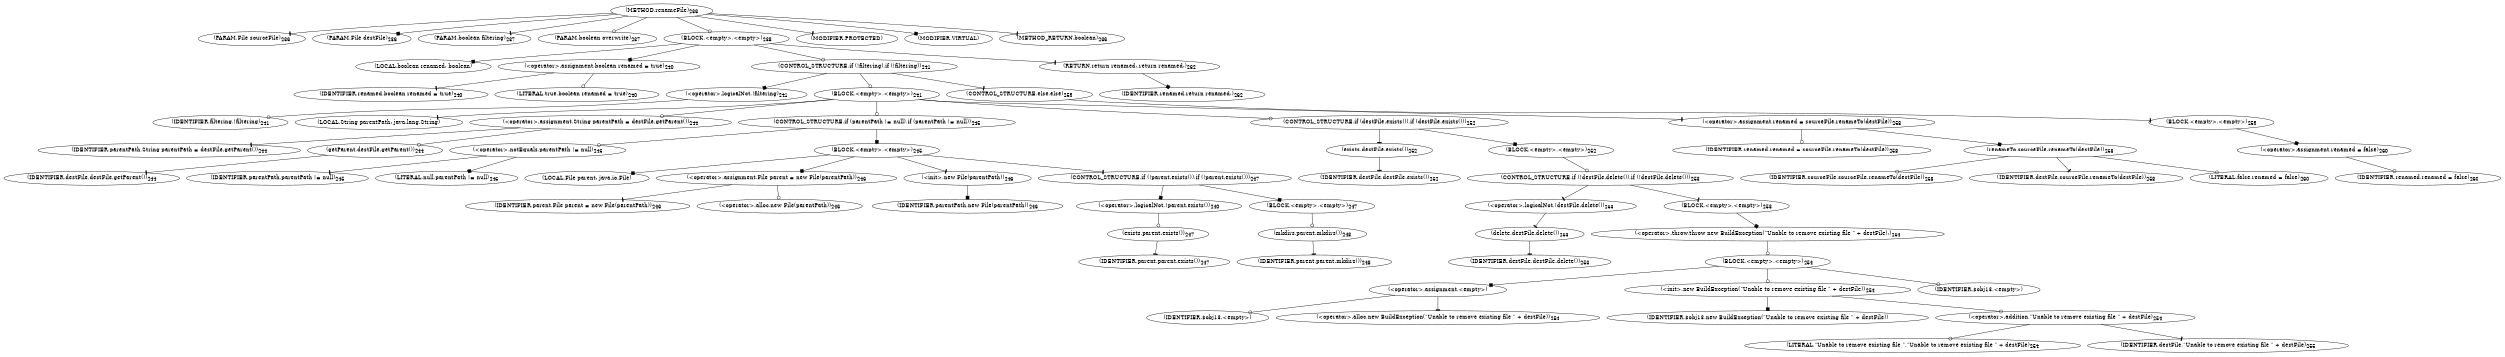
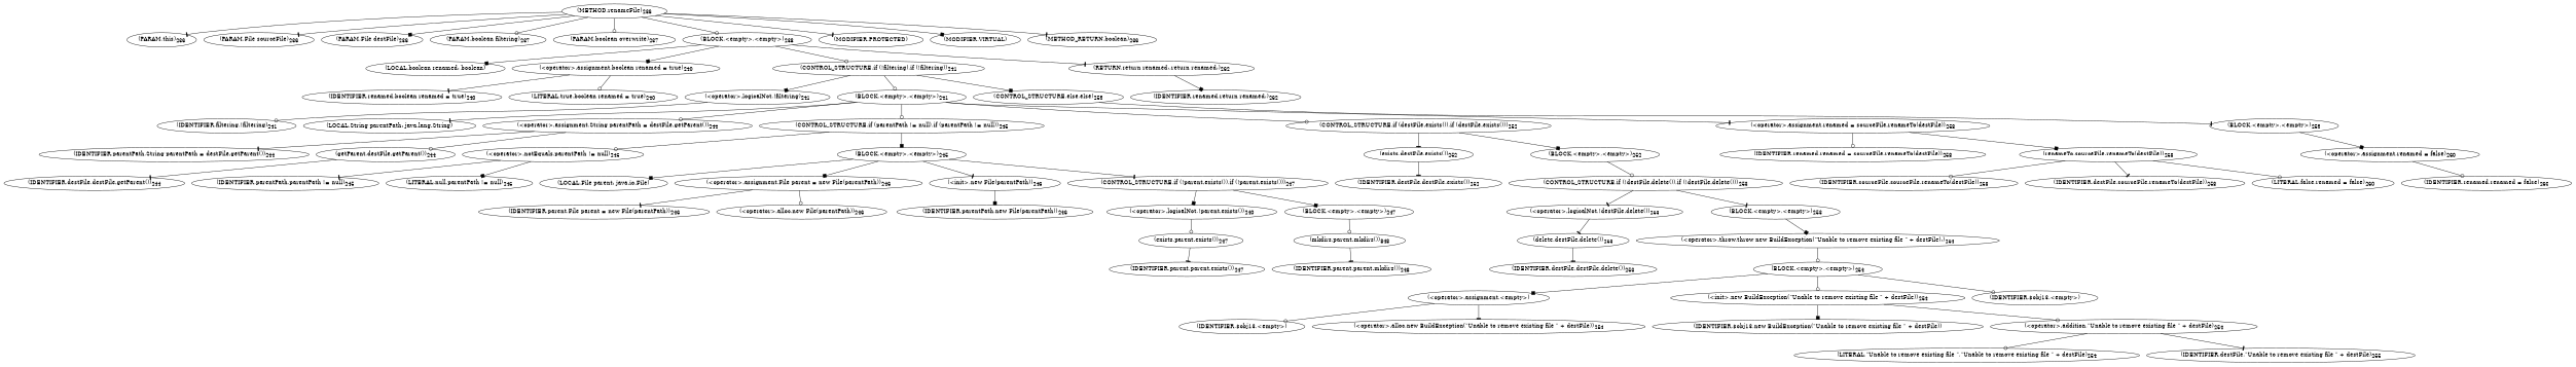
  digraph {
    edge [arrowhead=tee]
    n1 [label=<(METHOD,renameFile)<SUB>236</SUB>>]
+   n2 [label=<(PARAM,this)<SUB>236</SUB>>]
    n3 [label=<(PARAM,File sourceFile)<SUB>236</SUB>>]
    n4 [label=<(PARAM,File destFile)<SUB>236</SUB>>]
    n5 [label=<(PARAM,boolean filtering)<SUB>237</SUB>>]
    n6 [label=<(PARAM,boolean overwrite)<SUB>237</SUB>>]
    n7 [label=<(BLOCK,&lt;empty&gt;,&lt;empty&gt;)<SUB>238</SUB>>]
    n8 [label=<(MODIFIER,PROTECTED)>]
    n9 [label=<(MODIFIER,VIRTUAL)>]
    n10 [label=<(METHOD_RETURN,boolean)<SUB>236</SUB>>]
    n11 [label=<(LOCAL,boolean renamed: boolean)>]
    n12 [label=<(&lt;operator&gt;.assignment,boolean renamed = true)<SUB>240</SUB>>]
    n13 [label=<(CONTROL_STRUCTURE,if (!filtering),if (!filtering))<SUB>241</SUB>>]
    n14 [label=<(RETURN,return renamed;,return renamed;)<SUB>262</SUB>>]
    n15 [label=<(IDENTIFIER,renamed,boolean renamed = true)<SUB>240</SUB>>]
    n16 [label=<(LITERAL,true,boolean renamed = true)<SUB>240</SUB>>]
    n17 [label=<(&lt;operator&gt;.logicalNot,!filtering)<SUB>241</SUB>>]
    n18 [label=<(BLOCK,&lt;empty&gt;,&lt;empty&gt;)<SUB>241</SUB>>]
    n19 [label=<(CONTROL_STRUCTURE,else,else)<SUB>259</SUB>>]
    n20 [label=<(IDENTIFIER,renamed,return renamed;)<SUB>262</SUB>>]
    n21 [label=<(IDENTIFIER,filtering,!filtering)<SUB>241</SUB>>]
    n22 [label=<(LOCAL,String parentPath: java.lang.String)>]
    n23 [label=<(&lt;operator&gt;.assignment,String parentPath = destFile.getParent())<SUB>244</SUB>>]
    n24 [label=<(CONTROL_STRUCTURE,if (parentPath != null),if (parentPath != null))<SUB>245</SUB>>]
    n25 [label=<(CONTROL_STRUCTURE,if (destFile.exists()),if (destFile.exists()))<SUB>252</SUB>>]
    n26 [label=<(&lt;operator&gt;.assignment,renamed = sourceFile.renameTo(destFile))<SUB>258</SUB>>]
    n27 [label=<(BLOCK,&lt;empty&gt;,&lt;empty&gt;)<SUB>259</SUB>>]
    n28 [label=<(IDENTIFIER,parentPath,String parentPath = destFile.getParent())<SUB>244</SUB>>]
    n29 [label=<(getParent,destFile.getParent())<SUB>244</SUB>>]
    n30 [label=<(&lt;operator&gt;.notEquals,parentPath != null)<SUB>245</SUB>>]
    n31 [label=<(BLOCK,&lt;empty&gt;,&lt;empty&gt;)<SUB>245</SUB>>]
    n32 [label=<(exists,destFile.exists())<SUB>252</SUB>>]
    n33 [label=<(BLOCK,&lt;empty&gt;,&lt;empty&gt;)<SUB>252</SUB>>]
    n34 [label=<(IDENTIFIER,renamed,renamed = sourceFile.renameTo(destFile))<SUB>258</SUB>>]
    n35 [label=<(renameTo,sourceFile.renameTo(destFile))<SUB>258</SUB>>]
    n36 [label=<(IDENTIFIER,destFile,destFile.getParent())<SUB>244</SUB>>]
    n37 [label=<(IDENTIFIER,parentPath,parentPath != null)<SUB>245</SUB>>]
    n38 [label=<(LITERAL,null,parentPath != null)<SUB>245</SUB>>]
    n39 [label=<(LOCAL,File parent: java.io.File)>]
    n40 [label=<(&lt;operator&gt;.assignment,File parent = new File(parentPath))<SUB>246</SUB>>]
    n41 [label=<(&lt;init&gt;,new File(parentPath))<SUB>246</SUB>>]
    n42 [label=<(CONTROL_STRUCTURE,if (!parent.exists()),if (!parent.exists()))<SUB>247</SUB>>]
    n43 [label=<(IDENTIFIER,parent,File parent = new File(parentPath))<SUB>246</SUB>>]
    n44 [label=<(&lt;operator&gt;.alloc,new File(parentPath))<SUB>246</SUB>>]
    n45 [label=<(IDENTIFIER,parentPath,new File(parentPath))<SUB>246</SUB>>]
    n46 [label=<(&lt;operator&gt;.logicalNot,!parent.exists())<SUB>240</SUB>>]
    n47 [label=<(BLOCK,&lt;empty&gt;,&lt;empty&gt;)<SUB>247</SUB>>]
    n48 [label=<(exists,parent.exists())<SUB>247</SUB>>]
-   n49 [label=<(mkdirs,parent.mkdirs())<SUB>248</SUB>>]
+   n49 [label=<(mkdirs,parent.mkdirs())<SUB>848</SUB>>]
    n50 [label=<(IDENTIFIER,parent,parent.exists())<SUB>247</SUB>>]
    n51 [label=<(IDENTIFIER,parent,parent.mkdirs())<SUB>248</SUB>>]
    n52 [label=<(IDENTIFIER,destFile,destFile.exists())<SUB>252</SUB>>]
    n53 [label=<(CONTROL_STRUCTURE,if (!destFile.delete()),if (!destFile.delete()))<SUB>253</SUB>>]
    n54 [label=<(&lt;operator&gt;.logicalNot,!destFile.delete())<SUB>253</SUB>>]
    n55 [label=<(BLOCK,&lt;empty&gt;,&lt;empty&gt;)<SUB>253</SUB>>]
    n56 [label=<(delete,destFile.delete())<SUB>253</SUB>>]
    n57 [label=<(&lt;operator&gt;.throw,throw new BuildException(&quot;Unable to remove existing file &quot; + destFile);)<SUB>254</SUB>>]
    n58 [label=<(IDENTIFIER,destFile,destFile.delete())<SUB>253</SUB>>]
    n59 [label=<(BLOCK,&lt;empty&gt;,&lt;empty&gt;)<SUB>254</SUB>>]
    n60 [label=<(&lt;operator&gt;.assignment,&lt;empty&gt;)>]
    n61 [label=<(&lt;init&gt;,new BuildException(&quot;Unable to remove existing file &quot; + destFile))<SUB>254</SUB>>]
    n62 [label=<(IDENTIFIER,$obj13,&lt;empty&gt;)>]
    n63 [label=<(IDENTIFIER,$obj13,&lt;empty&gt;)>]
    n64 [label=<(&lt;operator&gt;.alloc,new BuildException(&quot;Unable to remove existing file &quot; + destFile))<SUB>254</SUB>>]
    n65 [label=<(IDENTIFIER,$obj13,new BuildException(&quot;Unable to remove existing file &quot; + destFile))>]
    n66 [label=<(&lt;operator&gt;.addition,&quot;Unable to remove existing file &quot; + destFile)<SUB>254</SUB>>]
    n67 [label=<(LITERAL,&quot;Unable to remove existing file &quot;,&quot;Unable to remove existing file &quot; + destFile)<SUB>254</SUB>>]
    n68 [label=<(IDENTIFIER,destFile,&quot;Unable to remove existing file &quot; + destFile)<SUB>255</SUB>>]
    n69 [label=<(IDENTIFIER,sourceFile,sourceFile.renameTo(destFile))<SUB>258</SUB>>]
    n70 [label=<(IDENTIFIER,destFile,sourceFile.renameTo(destFile))<SUB>258</SUB>>]
    n71 [label=<(LITERAL,false,renamed = false)<SUB>260</SUB>>]
    n72 [label=<(&lt;operator&gt;.assignment,renamed = false)<SUB>260</SUB>>]
    n73 [label=<(IDENTIFIER,renamed,renamed = false)<SUB>260</SUB>>]
+   n1 -> n2
    n1 -> n3
    n1 -> n4 [arrowhead=box]
-   n1 -> n5
+   n1 -> n5 [arrowhead=odot]
    n1 -> n6 [arrowhead=odot]
    n1 -> n7 [arrowhead=odot]
    n1 -> n8
    n1 -> n9 [arrowhead=box]
    n1 -> n10
    n7 -> n11 [arrowhead=box]
    n7 -> n12 [arrowhead=box]
    n7 -> n13 [arrowhead=odot]
    n7 -> n14
    n12 -> n15
    n12 -> n16 [arrowhead=odot]
    n13 -> n17 [arrowhead=box]
    n13 -> n18 [arrowhead=odot]
-   n13 -> n19
+   n13 -> n19 [arrowhead=box]
    n14 -> n20 [arrowhead=box]
    n17 -> n21 [arrowhead=odot]
    n18 -> n22
    n18 -> n23 [arrowhead=odot]
    n18 -> n24 [arrowhead=odot]
    n18 -> n25 [arrowhead=odot]
    n18 -> n26
    n19 -> n27
    n23 -> n28
    n23 -> n29 [arrowhead=odot]
    n24 -> n30 [arrowhead=odot]
    n24 -> n31 [arrowhead=box]
    n25 -> n32
    n25 -> n33 [arrowhead=box]
    n26 -> n34 [arrowhead=odot]
    n26 -> n35 [arrowhead=box]
    n27 -> n72 [arrowhead=box]
    n29 -> n36
    n30 -> n37
    n30 -> n38 [arrowhead=box]
    n31 -> n39 [arrowhead=box]
    n31 -> n40 [arrowhead=box]
    n31 -> n41
    n31 -> n42
    n32 -> n52
    n33 -> n53 [arrowhead=odot]
    n35 -> n69 [arrowhead=odot]
    n35 -> n70
    n35 -> n71 [arrowhead=odot]
    n40 -> n43
    n40 -> n44 [arrowhead=odot]
    n41 -> n45 [arrowhead=box]
    n42 -> n46 [arrowhead=box]
    n42 -> n47 [arrowhead=box]
    n46 -> n48 [arrowhead=odot]
    n47 -> n49 [arrowhead=odot]
    n48 -> n50
    n49 -> n51
    n53 -> n54
    n53 -> n55
    n54 -> n56
    n55 -> n57 [arrowhead=box]
    n56 -> n58
    n57 -> n59 [arrowhead=odot]
    n59 -> n60 [arrowhead=box]
    n59 -> n61 [arrowhead=odot]
    n59 -> n62 [arrowhead=odot]
    n60 -> n63 [arrowhead=odot]
    n60 -> n64
    n61 -> n65 [arrowhead=box]
    n61 -> n66 [arrowhead=odot]
    n66 -> n67 [arrowhead=odot]
    n66 -> n68
    n72 -> n73 [arrowhead=odot]
  }
